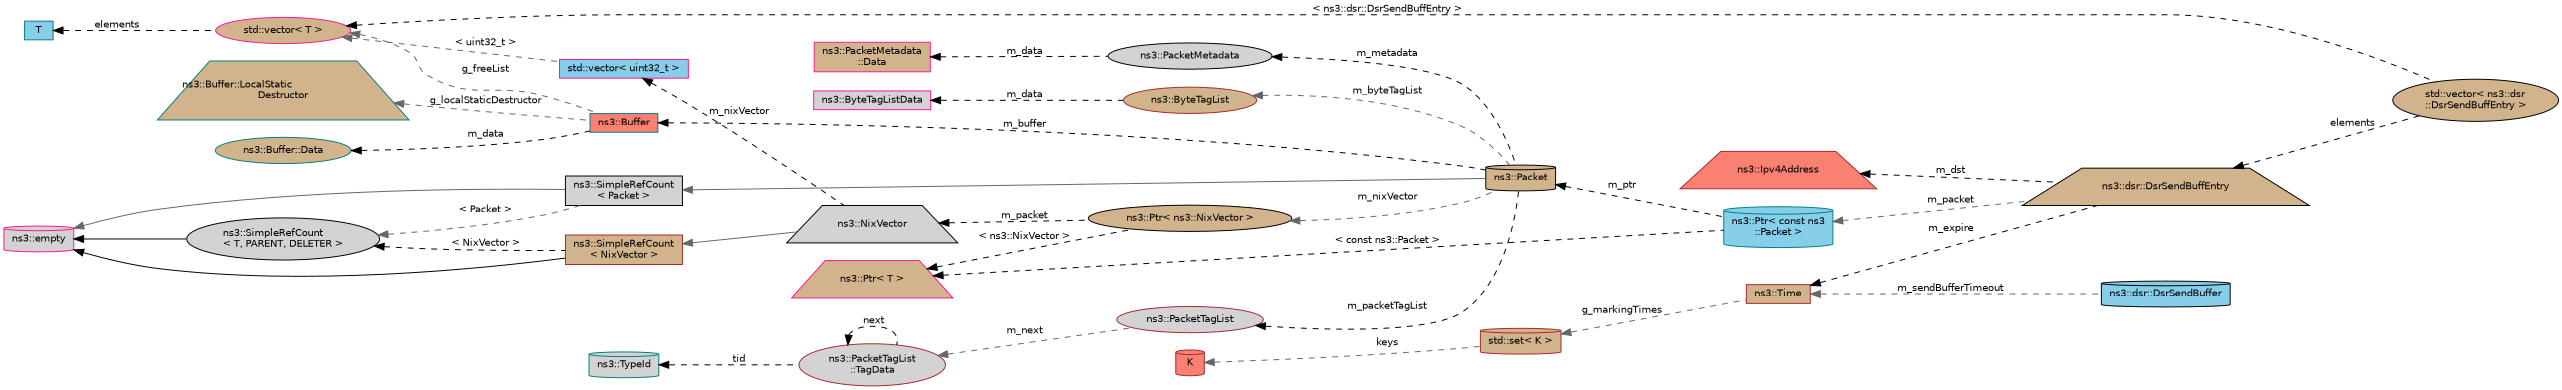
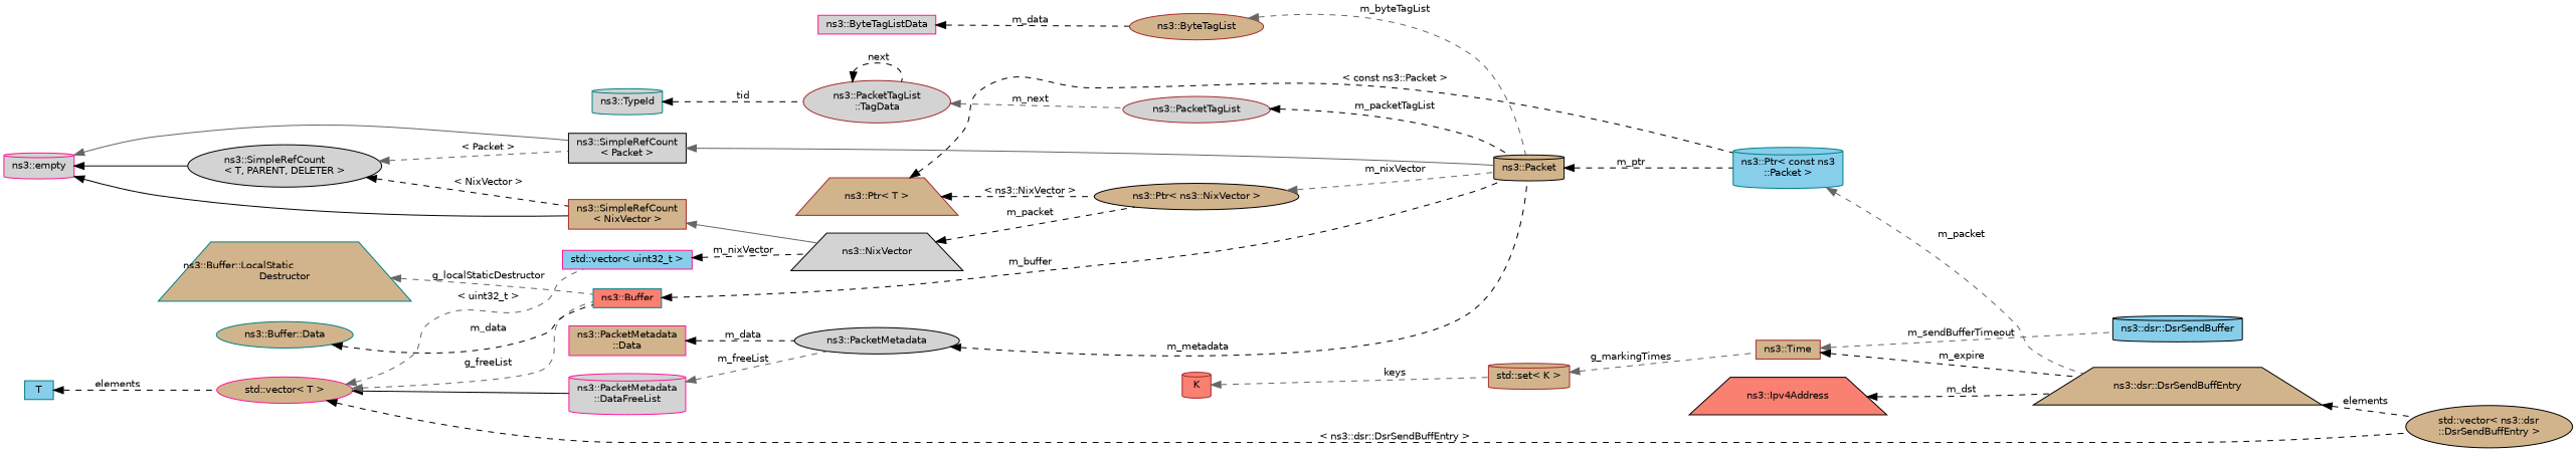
  digraph {
    rankdir=LR
    node [color=black fillcolor=tan fontname=Helvetica fontsize=10 shape=ellipse style=filled]
    edge [color=black dir=back fontname=Helvetica fontsize=10 labelfontname=Helvetica labelfontsize=10 style=dashed]
    n1 [fillcolor=skyblue fontcolor=black height=0.2 label="ns3::dsr::DsrSendBuffer" shape=cylinder width=0.4]
    n2 [color=brown height=0.2 label="ns3::Time" shape=box width=0.4]
    n3 [height=0.2 label="ns3::dsr::DsrSendBuffEntry" shape=trapezium width=0.4]
    n4 [height=0.2 label="std::vector\< ns3::dsr\l::DsrSendBuffEntry \>" width=0.4]
    n5 [color=brown height=0.2 label="std::set\< K \>" shape=cylinder width=0.4]
    n6 [color=brown fillcolor=salmon height=0.2 label=K shape=cylinder width=0.4]
    n7 [color=teal fillcolor=skyblue height=0.2 label="ns3::Ptr\< const ns3\l::Packet \>" shape=cylinder width=0.4]
    n8 [height=0.2 label="ns3::Packet" shape=cylinder width=0.4]
    n9 [fillcolor=lightgrey height=0.2 label="ns3::SimpleRefCount\l\< Packet \>" shape=box width=0.4]
    n10 [color=deeppink fillcolor=lightgrey height=0.2 label="ns3::empty" shape=cylinder width=0.4]
    n11 [fillcolor=lightgrey height=0.2 label="ns3::SimpleRefCount\l\< T, PARENT, DELETER \>" width=0.4]
    n12 [color=brown height=0.2 label="ns3::SimpleRefCount\l\< NixVector \>" shape=box width=0.4]
    n13 [fillcolor=lightgrey height=0.2 label="ns3::NixVector" shape=trapezium width=0.4]
    n14 [height=0.2 label="ns3::Ptr\< ns3::NixVector \>" width=0.4]
    n15 [color=deeppink fillcolor=skyblue height=0.2 label="std::vector\< uint32_t \>" shape=box width=0.4]
    n16 [color=deeppink height=0.2 label="std::vector\< T \>" width=0.4]
+   n17 [color=deeppink fillcolor=lightgrey height=0.2 label="ns3::PacketMetadata\l::DataFreeList" shape=cylinder width=0.4]
    n18 [color=teal fillcolor=salmon height=0.2 label="ns3::Buffer" shape=box width=0.4]
    n19 [fillcolor=lightgrey height=0.2 label="ns3::PacketMetadata" width=0.4]
    n20 [color=teal fillcolor=skyblue height=0.2 label=T shape=box width=0.4]
-   n21 [color=deeppink height=0.2 label="ns3::Ptr\< T \>" shape=trapezium width=0.4]
+   n21 [color=brown height=0.2 label="ns3::Ptr\< T \>" shape=trapezium width=0.4]
    n22 [color=deeppink height=0.2 label="ns3::PacketMetadata\l::Data" shape=box width=0.4]
    n23 [color=brown height=0.2 label="ns3::ByteTagList" width=0.4]
    n24 [color=deeppink fillcolor=lightgrey height=0.2 label="ns3::ByteTagListData" shape=box width=0.4]
    n25 [color=brown fillcolor=lightgrey height=0.2 label="ns3::PacketTagList" width=0.4]
    n26 [color=brown fillcolor=lightgrey height=0.2 label="ns3::PacketTagList\l::TagData" width=0.4]
    n27 [color=teal fillcolor=lightgrey height=0.2 label="ns3::TypeId" shape=cylinder width=0.4]
    n28 [color=teal height=0.2 label="ns3::Buffer::Data" width=0.4]
    n29 [color=teal height=0.2 label="ns3::Buffer::LocalStatic\lDestructor" shape=trapezium width=0.4]
-   n30 [color=brown fillcolor=salmon height=0.2 label="ns3::Ipv4Address" shape=trapezium width=0.4]
+   n30 [fillcolor=salmon height=0.2 label="ns3::Ipv4Address" shape=trapezium width=0.4]
    n2 -> n1 [color=gray40 label=" m_sendBufferTimeout"]
    n2 -> n3 [label=" m_expire"]
    n3 -> n4 [label=" elements"]
    n5 -> n2 [color=gray40 label=" g_markingTimes"]
    n6 -> n5 [color=gray40 label=" keys"]
    n7 -> n3 [color=gray40 label=" m_packet"]
    n8 -> n7 [label=" m_ptr"]
    n9 -> n8 [color=gray40 style=solid]
    n10 -> n9 [color=gray40 style=solid]
    n10 -> n11 [style=solid]
    n10 -> n12 [style=solid]
    n11 -> n9 [color=gray40 label=" \< Packet \>"]
    n11 -> n12 [label=" \< NixVector \>"]
    n12 -> n13 [color=gray40 style=solid]
    n13 -> n14 [label=" m_packet"]
    n14 -> n8 [color=gray40 label=" m_nixVector"]
    n15 -> n13 [label=" m_nixVector"]
    n16 -> n4 [label=" \< ns3::dsr::DsrSendBuffEntry \>"]
    n16 -> n15 [color=gray40 label=" \< uint32_t \>"]
+   n16 -> n17 [style=solid]
    n16 -> n18 [color=gray40 label=" g_freeList"]
+   n17 -> n19 [color=gray40 label=" m_freeList"]
    n18 -> n8 [label=" m_buffer"]
    n19 -> n8 [label=" m_metadata"]
    n20 -> n16 [label=" elements"]
    n21 -> n7 [label=" \< const ns3::Packet \>"]
    n21 -> n14 [label=" \< ns3::NixVector \>"]
    n22 -> n19 [label=" m_data"]
    n23 -> n8 [color=gray40 label=" m_byteTagList"]
    n24 -> n23 [label=" m_data"]
    n25 -> n8 [label=" m_packetTagList"]
    n26 -> n25 [color=gray40 label=" m_next"]
    n26 -> n26 [label=" next"]
    n27 -> n26 [label=" tid"]
    n28 -> n18 [label=" m_data"]
    n29 -> n18 [color=gray40 label=" g_localStaticDestructor"]
    n30 -> n3 [label=" m_dst"]
  }
